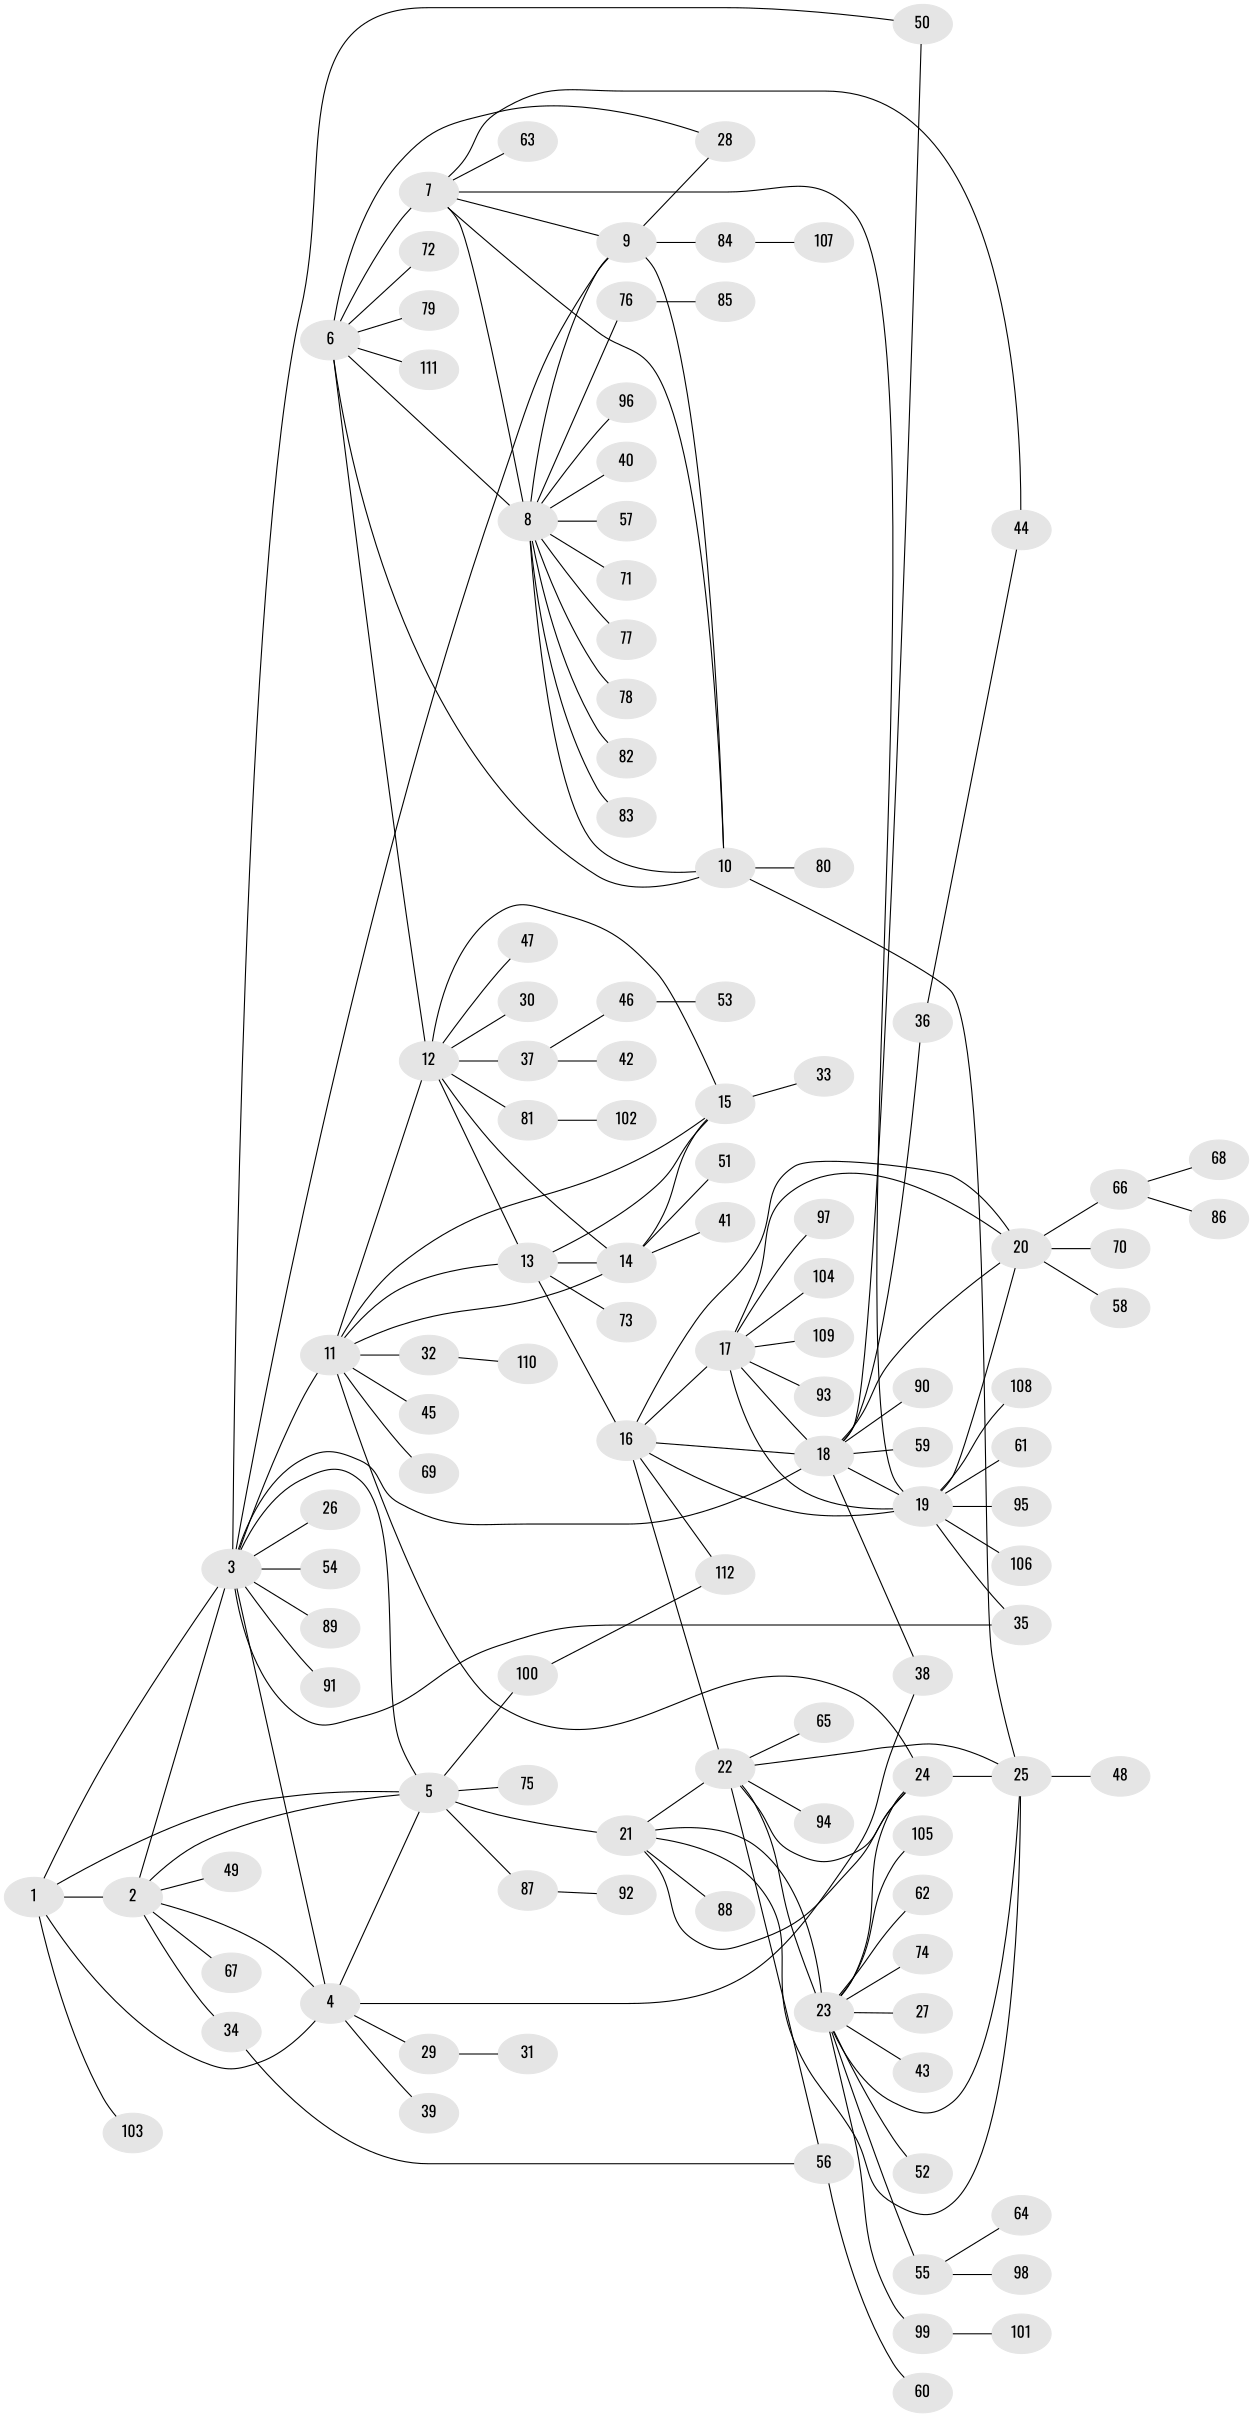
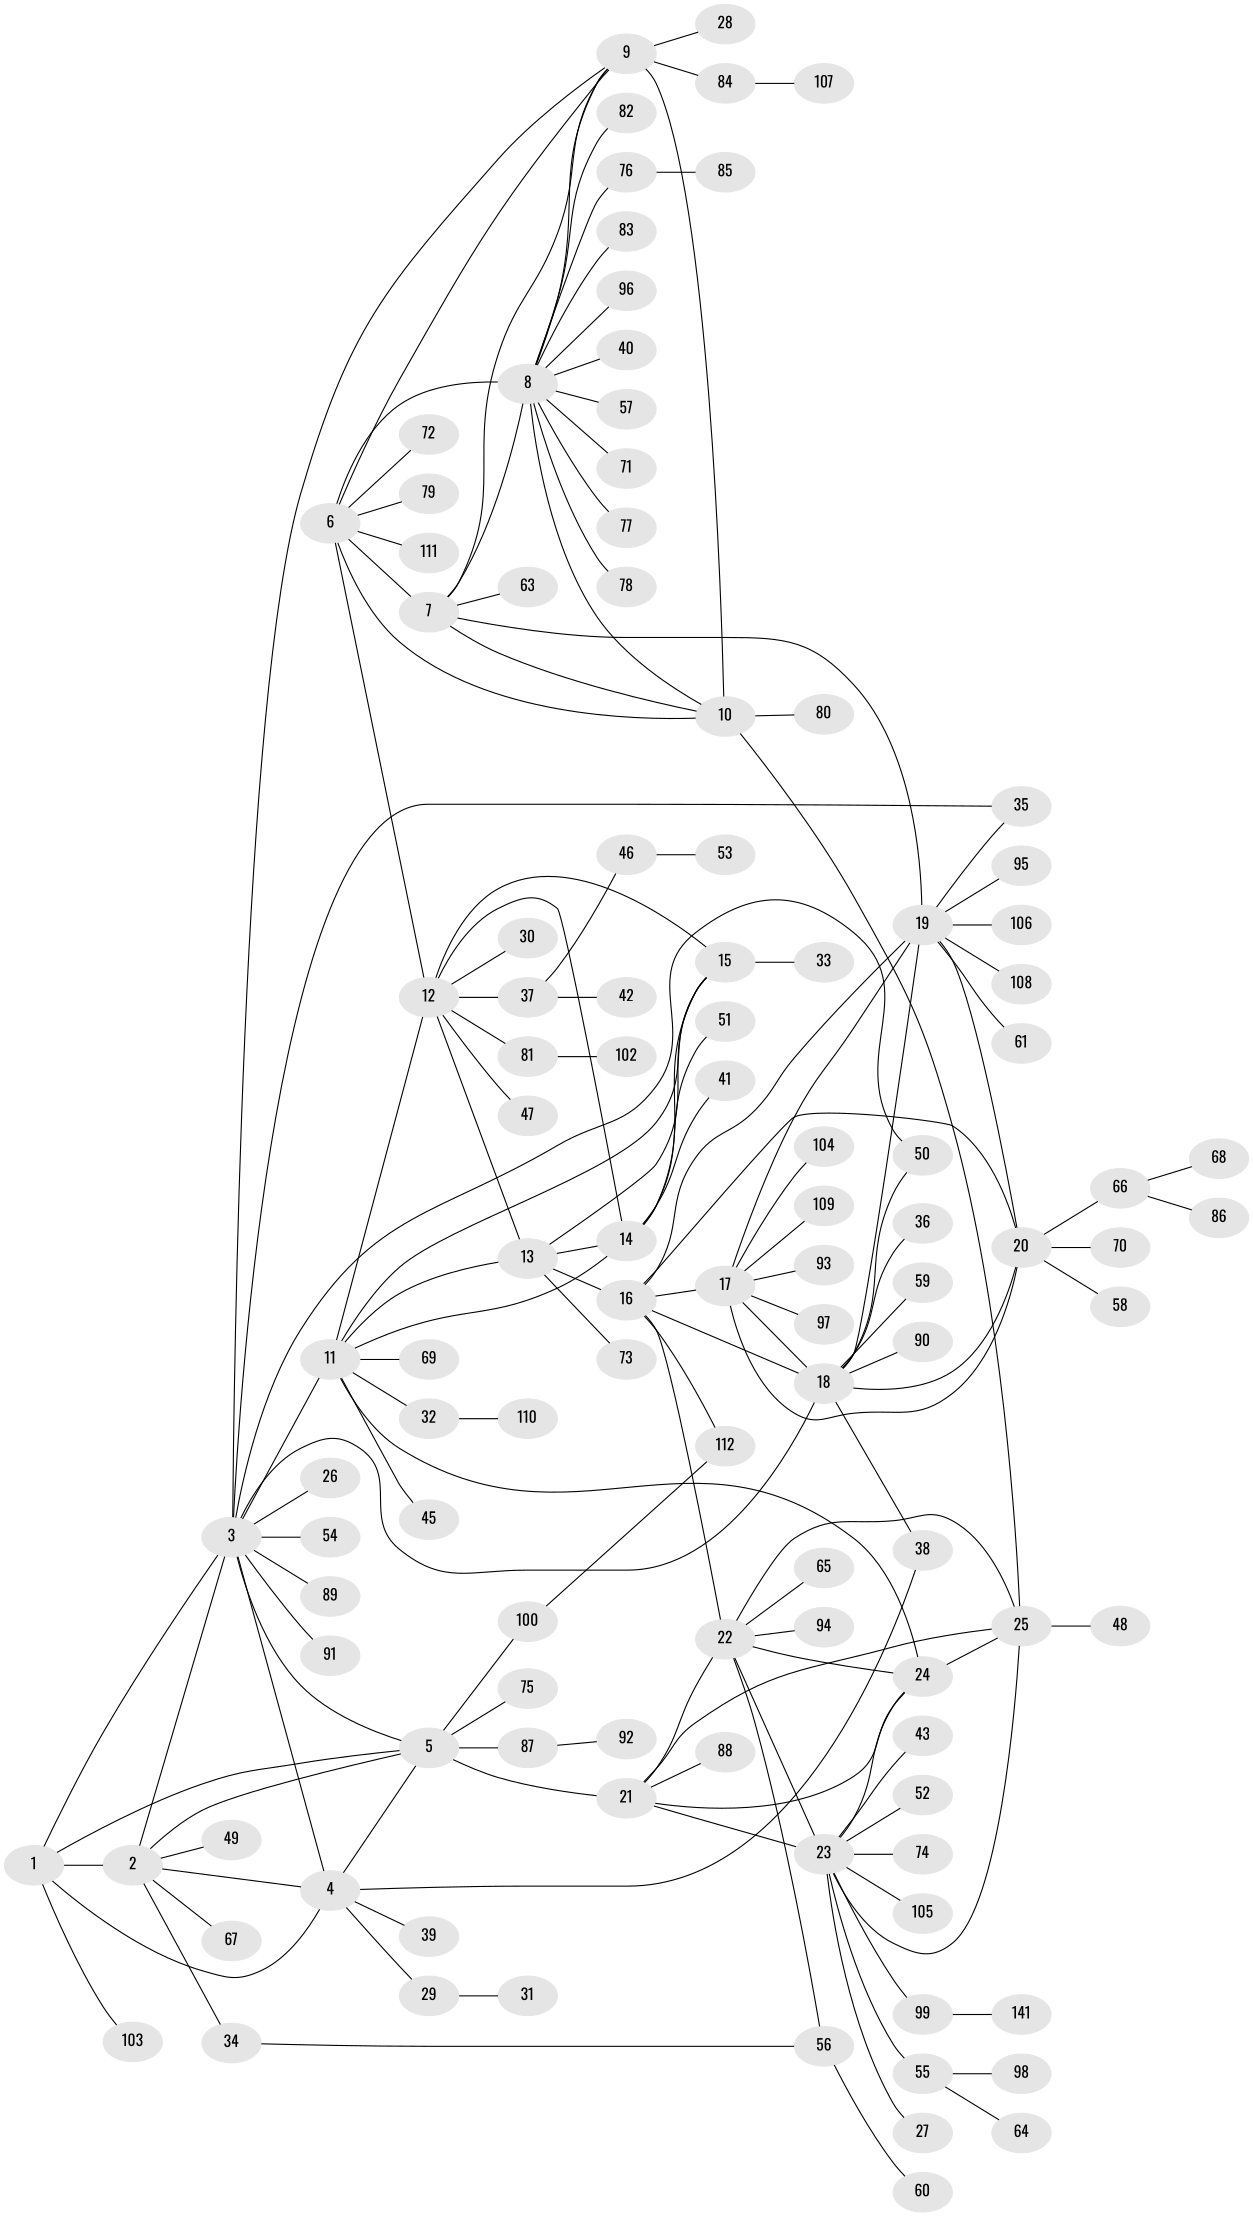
  graph {
    fontname=Oswald
    rankdir=LR
    node [color=gray90 fontname=Oswald style=filled]
    edge [fontname=Oswald]
    1
    2
    3
    4
    5
    103
    34
    49
    67
    9
    11
    18
    26
    35
    50
    54
    89
    91
    29
    38
    39
    21
    75
    87
    100
    56
    10
    28
    84
    12
    13
    14
    15
    24
    32
    45
    69
    19
    20
    36
    59
    90
    31
    25
    22
    23
    88
    92
    112
    6
    7
    8
    72
    79
    111
-   44
    63
    40
    57
    71
    76
    77
    78
    82
    83
    96
    80
    30
    37
    47
    81
    61
    95
    106
    108
    85
    107
    48
    16
    73
    41
    51
    33
    110
    42
    46
    102
    17
    93
    97
    104
    109
    58
    66
    70
    65
    94
    68
    86
    27
    43
    52
    55
-   62
    74
    99
    105
    60
    64
    98
-   101
+   101 [label=141]
    53
    1 -- 2
    1 -- 3
    1 -- 4
    1 -- 5
    1 -- 103
    2 -- 3
    2 -- 4
    2 -- 5
    2 -- 34
    2 -- 49
    2 -- 67
    3 -- 4
    3 -- 5
    3 -- 9
    3 -- 11
    3 -- 18
    3 -- 26
    3 -- 35
    3 -- 50
    3 -- 54
    3 -- 89
    3 -- 91
    4 -- 5
    4 -- 29
    4 -- 38
    4 -- 39
    5 -- 21
    5 -- 75
    5 -- 87
    5 -- 100
    34 -- 56
    9 -- 10
    9 -- 28
    9 -- 84
    11 -- 12
    11 -- 13
    11 -- 14
    11 -- 15
    11 -- 24
    11 -- 32
    11 -- 45
    11 -- 69
    18 -- 50
    18 -- 38
    18 -- 19
    18 -- 20
    18 -- 36
    18 -- 59
    18 -- 90
    29 -- 31
    21 -- 24
    21 -- 25
    21 -- 22
    21 -- 23
    21 -- 88
    87 -- 92
    100 -- 112
    56 -- 60
    10 -- 25
    10 -- 80
    84 -- 107
    12 -- 13
    12 -- 14
    12 -- 15
    12 -- 30
    12 -- 37
    12 -- 47
    12 -- 81
    13 -- 14
    13 -- 15
    13 -- 16
    13 -- 73
    14 -- 15
    14 -- 41
    14 -- 51
    15 -- 33
    24 -- 25
    32 -- 110
    19 -- 35
    19 -- 20
    19 -- 61
    19 -- 95
    19 -- 106
    19 -- 108
    20 -- 58
    20 -- 66
    20 -- 70
-   36 -- 44
    25 -- 48
    22 -- 56
    22 -- 24
    22 -- 25
    22 -- 23
    22 -- 65
    22 -- 94
    23 -- 24
    23 -- 25
    23 -- 27
    23 -- 43
    23 -- 52
    23 -- 55
-   23 -- 62
    23 -- 74
    23 -- 99
    23 -- 105
-   6 -- 28
+   6 -- 9
    6 -- 10
    6 -- 12
    6 -- 7
    6 -- 8
    6 -- 72
    6 -- 79
    6 -- 111
    7 -- 9
    7 -- 10
    7 -- 19
    7 -- 8
-   7 -- 44
    7 -- 63
    8 -- 9
    8 -- 10
    8 -- 40
    8 -- 57
    8 -- 71
    8 -- 76
    8 -- 77
    8 -- 78
    8 -- 82
    8 -- 83
    8 -- 96
    76 -- 85
    37 -- 42
    37 -- 46
    81 -- 102
    16 -- 18
    16 -- 19
    16 -- 20
    16 -- 22
    16 -- 112
    16 -- 17
    46 -- 53
    17 -- 18
    17 -- 19
    17 -- 20
    17 -- 93
    17 -- 97
    17 -- 104
    17 -- 109
    66 -- 68
    66 -- 86
    55 -- 64
    55 -- 98
    99 -- 101
  }
